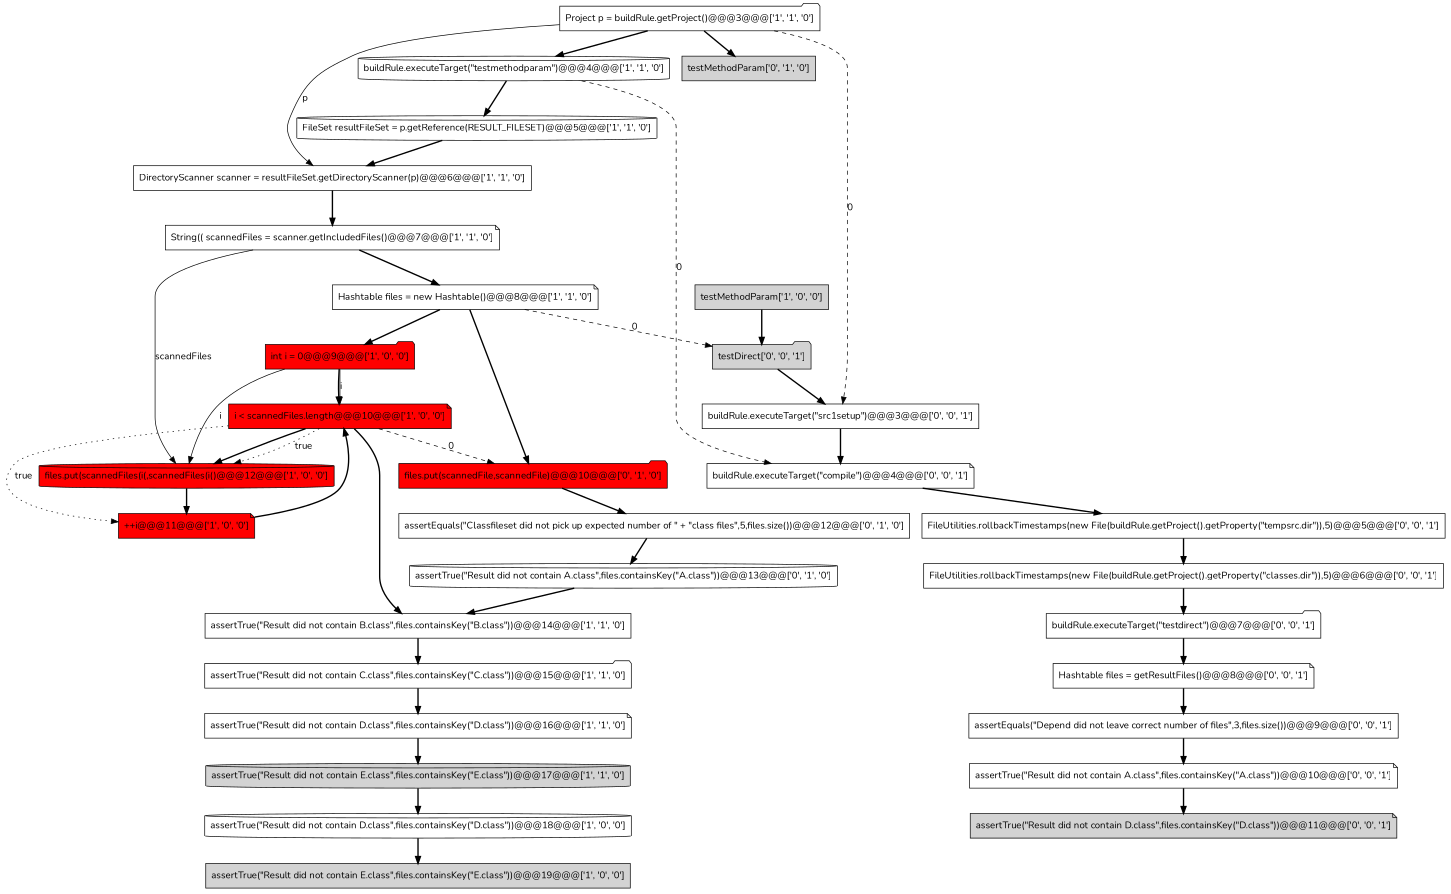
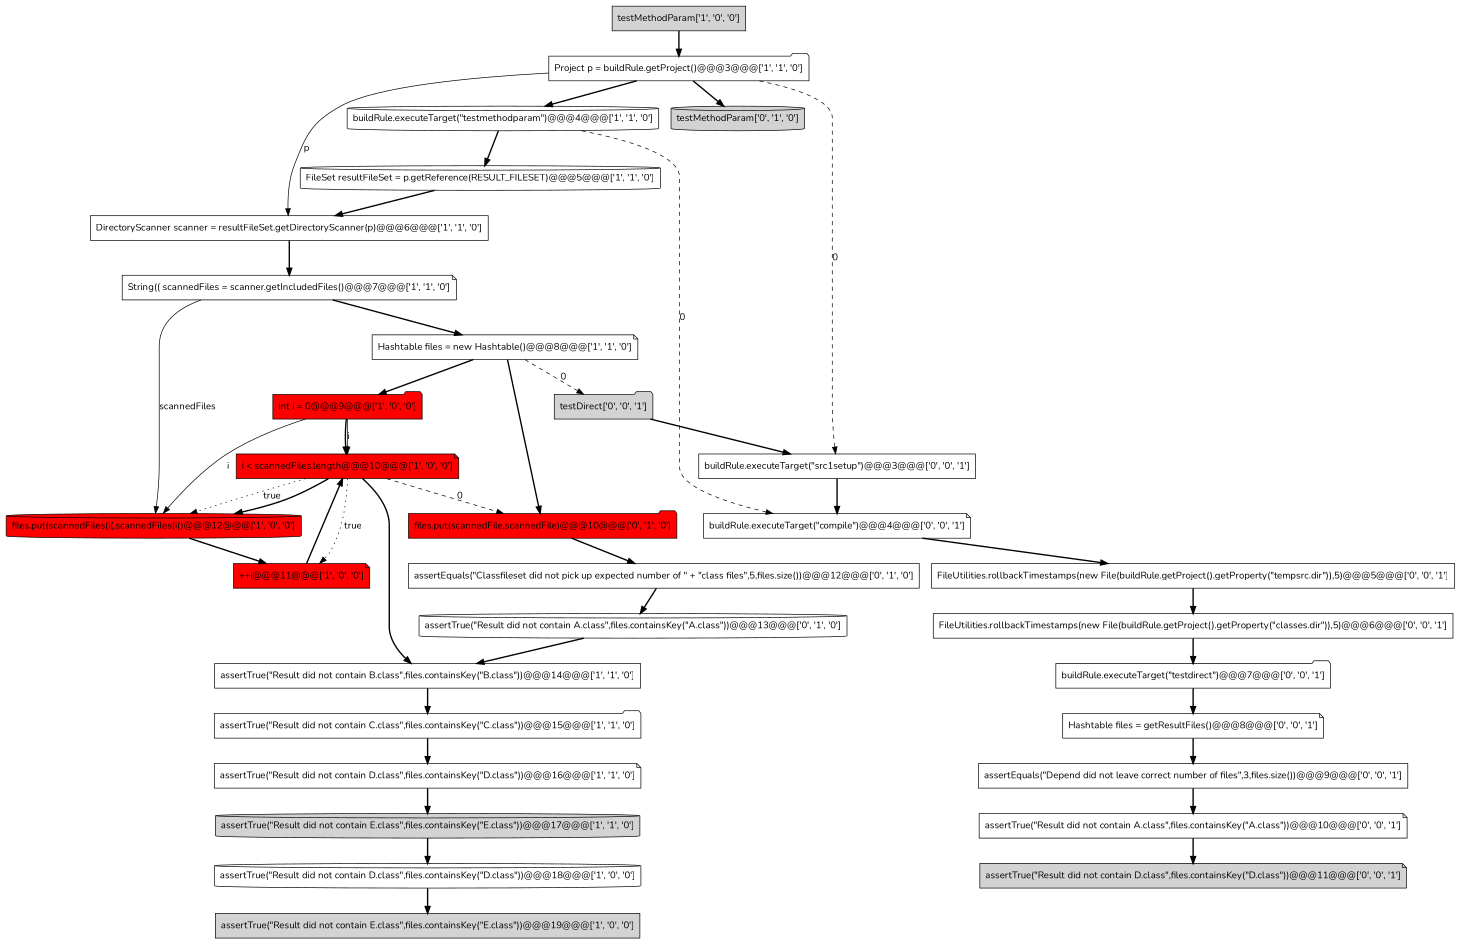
  digraph {
    fontname=Nunito
    node [fillcolor=white fontname=Nunito shape=note style=filled]
    edge [fontname=Nunito style=bold]
    n1 [fillcolor=red label="i < scannedFiles.length@@@10@@@['1', '0', '0']"]
    n2 [fillcolor=red label="files.put(scannedFiles(i(,scannedFiles(i()@@@12@@@['1', '0', '0']" shape=cylinder]
    n3 [fillcolor=red label="files.put(scannedFile,scannedFile)@@@10@@@['0', '1', '0']" shape=folder]
    n4 [label="assertTrue(\"Result did not contain B.class\",files.containsKey(\"B.class\"))@@@14@@@['1', '1', '0']" shape=box]
    n5 [fillcolor=red label="++i@@@11@@@['1', '0', '0']"]
    n6 [label="assertEquals(\"Classfileset did not pick up expected number of \" + \"class files\",5,files.size())@@@12@@@['0', '1', '0']" shape=box]
    n7 [label="assertTrue(\"Result did not contain C.class\",files.containsKey(\"C.class\"))@@@15@@@['1', '1', '0']" shape=folder]
    n8 [label="DirectoryScanner scanner = resultFileSet.getDirectoryScanner(p)@@@6@@@['1', '1', '0']" shape=box]
    n9 [label="String(( scannedFiles = scanner.getIncludedFiles()@@@7@@@['1', '1', '0']"]
    n10 [label="Hashtable files = new Hashtable()@@@8@@@['1', '1', '0']"]
    n11 [label="assertEquals(\"Depend did not leave correct number of files\",3,files.size())@@@9@@@['0', '0', '1']" shape=box]
    n12 [label="assertTrue(\"Result did not contain A.class\",files.containsKey(\"A.class\"))@@@10@@@['0', '0', '1']"]
    n13 [fillcolor=lightgray label="assertTrue(\"Result did not contain D.class\",files.containsKey(\"D.class\"))@@@11@@@['0', '0', '1']"]
    n14 [label="buildRule.executeTarget(\"testmethodparam\")@@@4@@@['1', '1', '0']" shape=cylinder]
    n15 [label="FileSet resultFileSet = p.getReference(RESULT_FILESET)@@@5@@@['1', '1', '0']" shape=cylinder]
    n16 [label="buildRule.executeTarget(\"compile\")@@@4@@@['0', '0', '1']"]
    n17 [label="FileUtilities.rollbackTimestamps(new File(buildRule.getProject().getProperty(\"tempsrc.dir\")),5)@@@5@@@['0', '0', '1']" shape=box]
    n18 [fillcolor=red label="int i = 0@@@9@@@['1', '0', '0']" shape=folder]
    n19 [fillcolor=lightgray label="testDirect['0', '0', '1']" shape=folder]
    n20 [label="Hashtable files = getResultFiles()@@@8@@@['0', '0', '1']"]
    n21 [label="FileUtilities.rollbackTimestamps(new File(buildRule.getProject().getProperty(\"classes.dir\")),5)@@@6@@@['0', '0', '1']" shape=box]
    n22 [label="buildRule.executeTarget(\"testdirect\")@@@7@@@['0', '0', '1']" shape=folder]
    n23 [label="assertTrue(\"Result did not contain D.class\",files.containsKey(\"D.class\"))@@@18@@@['1', '0', '0']" shape=cylinder]
    n24 [fillcolor=lightgray label="assertTrue(\"Result did not contain E.class\",files.containsKey(\"E.class\"))@@@19@@@['1', '0', '0']" shape=box]
    n25 [label="assertTrue(\"Result did not contain A.class\",files.containsKey(\"A.class\"))@@@13@@@['0', '1', '0']" shape=cylinder]
    n26 [fillcolor=lightgray label="testMethodParam['1', '0', '0']" shape=box]
    n27 [label="Project p = buildRule.getProject()@@@3@@@['1', '1', '0']" shape=folder]
-   n28 [fillcolor=lightgray label="testMethodParam['0', '1', '0']" shape=box]
+   n28 [fillcolor=lightgray label="testMethodParam['0', '1', '0']" shape=cylinder]
    n29 [label="buildRule.executeTarget(\"src1setup\")@@@3@@@['0', '0', '1']" shape=box]
    n30 [label="assertTrue(\"Result did not contain D.class\",files.containsKey(\"D.class\"))@@@16@@@['1', '1', '0']"]
    n31 [fillcolor=lightgray label="assertTrue(\"Result did not contain E.class\",files.containsKey(\"E.class\"))@@@17@@@['1', '1', '0']" shape=cylinder]
    n1 -> n2 [label=true style=dotted]
    n1 -> n2
    n1 -> n3 [label=0 style=dashed]
    n1 -> n4
    n1 -> n5 [label=true style=dotted]
    n2 -> n5
    n3 -> n6
    n4 -> n7
    n5 -> n1
    n6 -> n25
    n7 -> n30
    n8 -> n9
    n9 -> n2 [label=scannedFiles style=solid]
    n9 -> n10
    n10 -> n3
    n10 -> n18
    n10 -> n19 [label=0 style=dashed]
    n11 -> n12
    n12 -> n13
    n14 -> n15
    n14 -> n16 [label=0 style=dashed]
    n15 -> n8
    n16 -> n17
    n17 -> n21
    n18 -> n1 [label=i style=solid]
    n18 -> n1
    n18 -> n2 [label=i style=solid]
    n19 -> n29
    n20 -> n11
    n21 -> n22
    n22 -> n20
    n23 -> n24
    n25 -> n4
-   n26 -> n19
+   n26 -> n27
    n27 -> n8 [label=p style=solid]
    n27 -> n14
    n27 -> n28
    n27 -> n29 [label=0 style=dashed]
    n29 -> n16
    n30 -> n31
    n31 -> n23
  }
